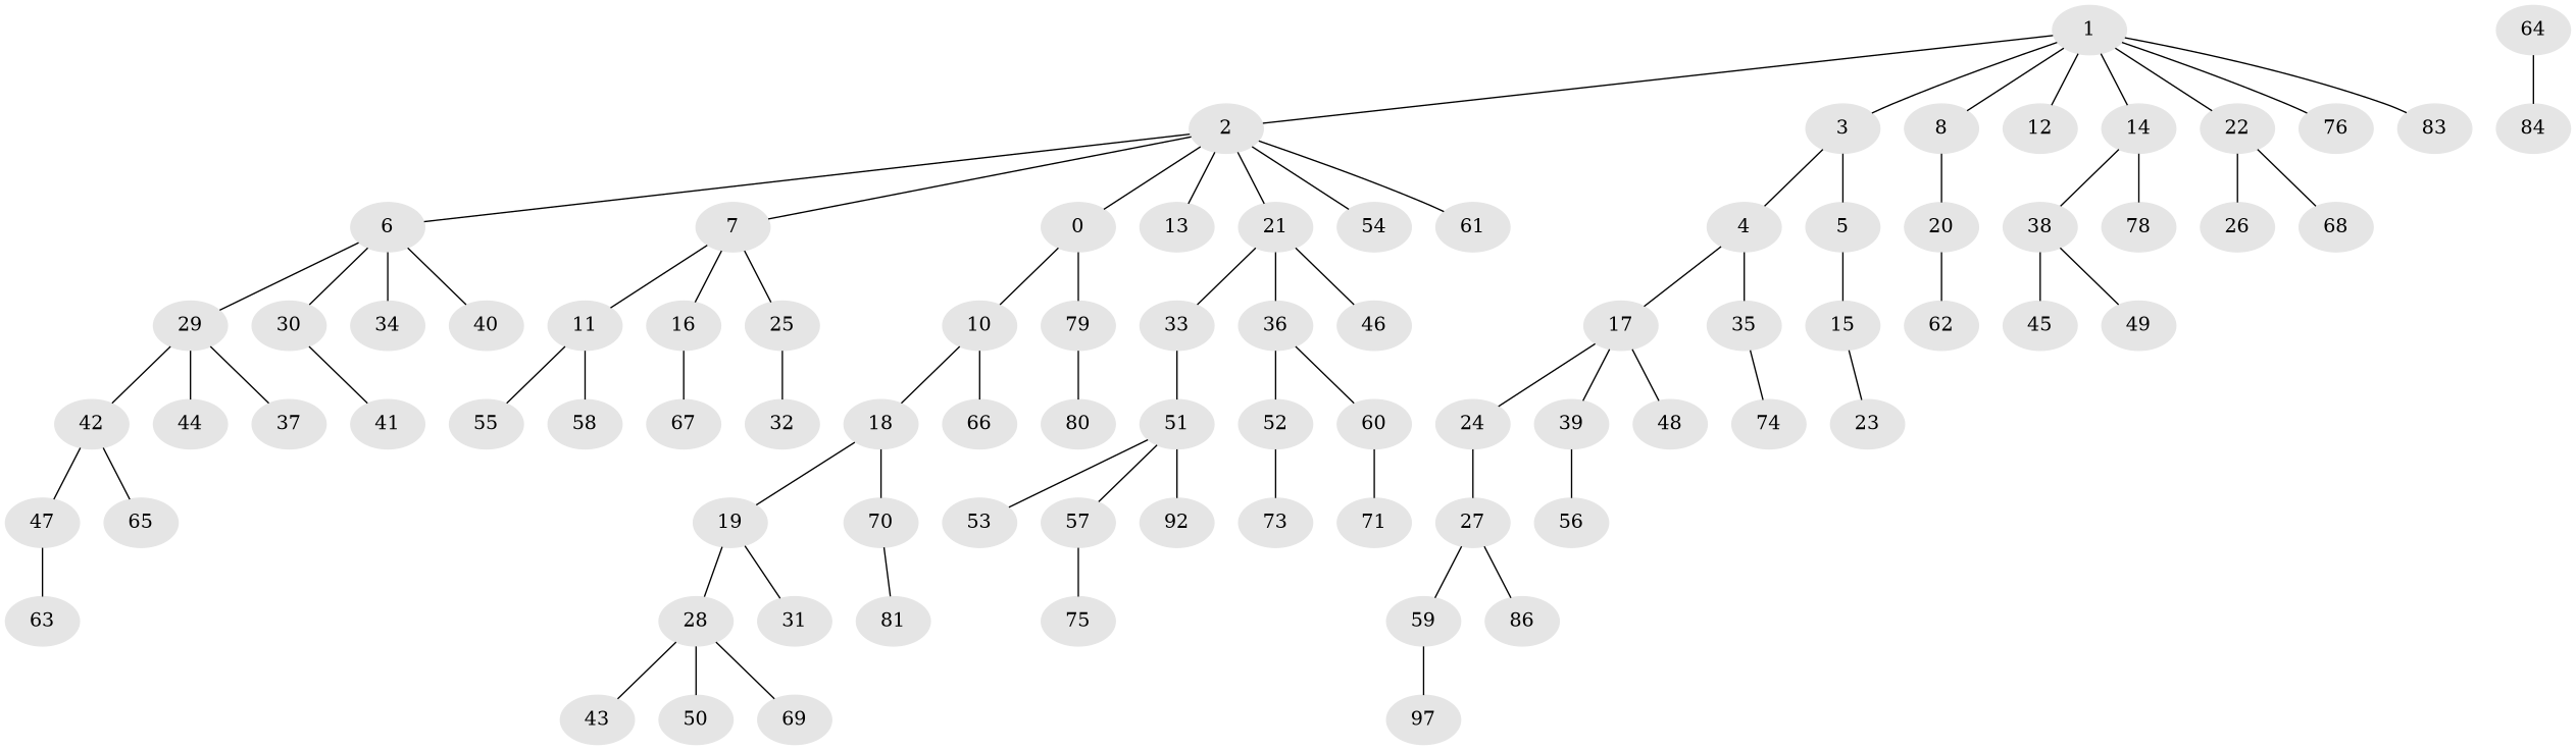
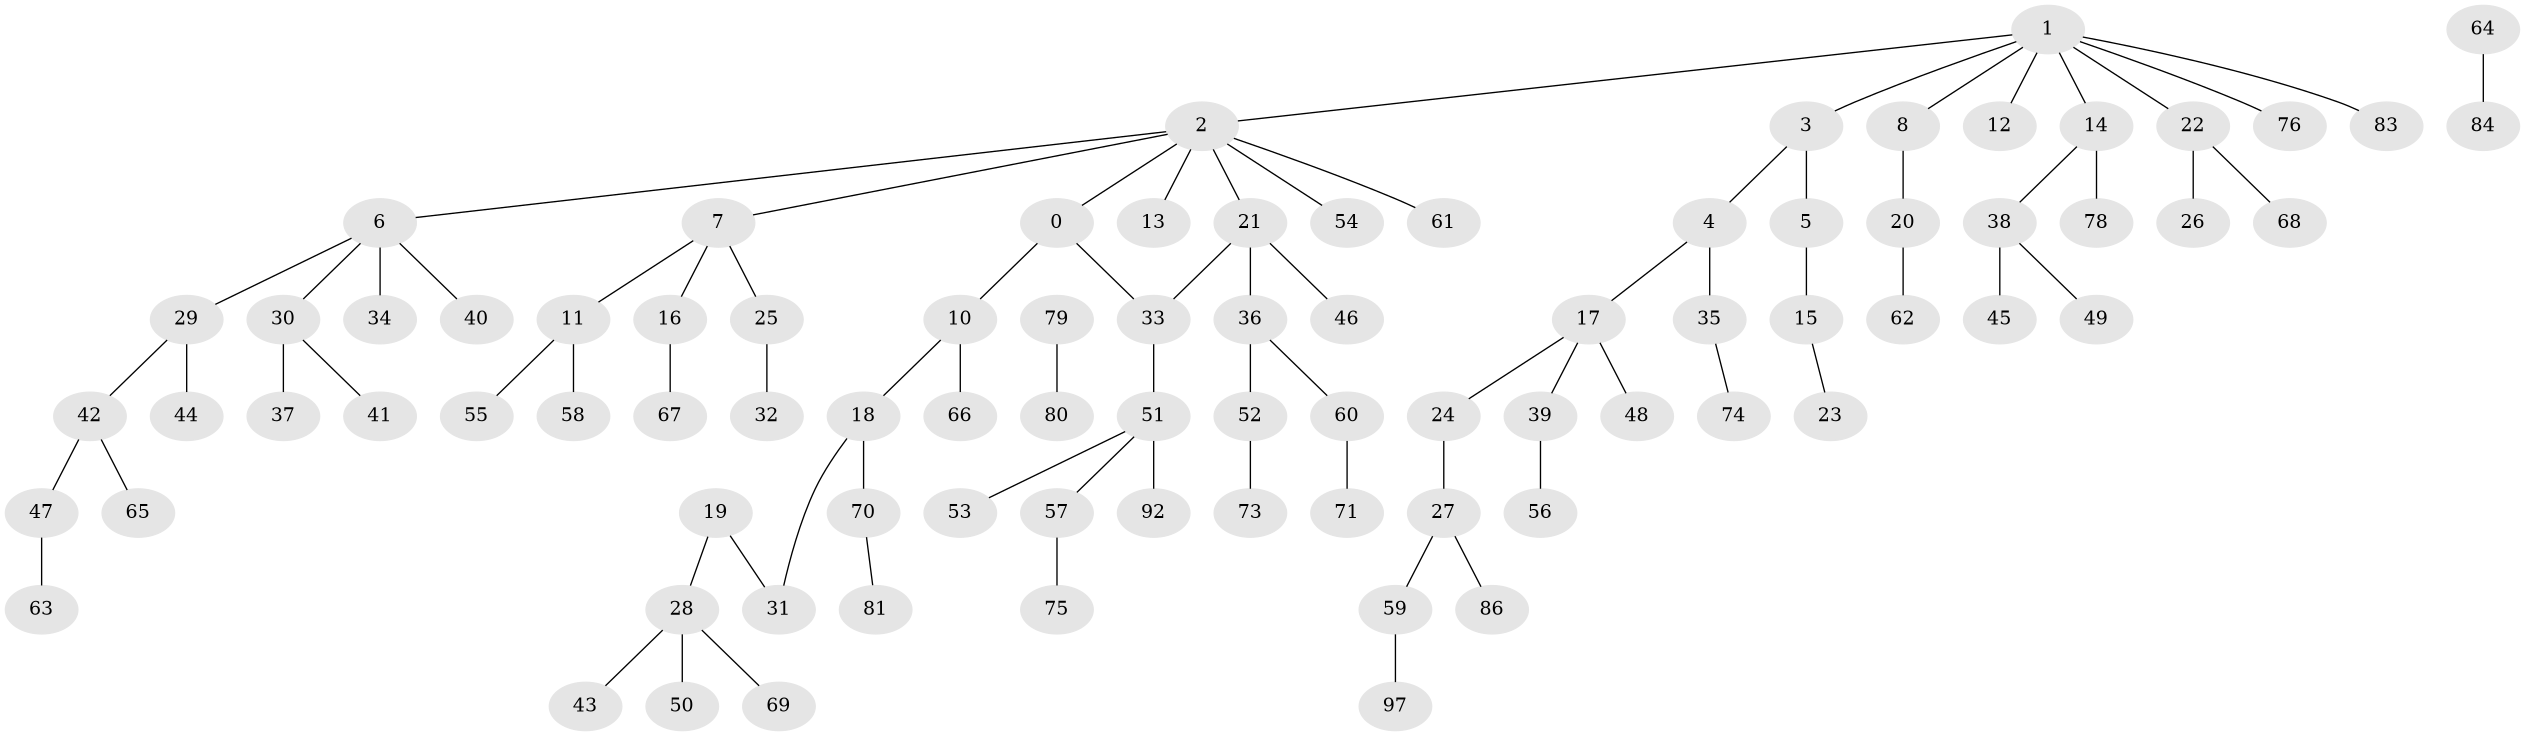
  graph {
    node [color=gray90 style=filled]
    1
    2
    3
    8
    12
    14
    22
    76
    83
    6
    7
    n12 [label=0]
    13
    21
    54
    61
    4
    5
    20
    38
    78
    26
    68
    29
    30
    34
    40
    11
    16
    25
    10
    79
    33
    36
    46
    17
    35
    15
    24
    39
    48
    74
    23
    64
    84
    37
    42
    44
    41
    55
    58
    67
    32
    62
    18
    66
    80
    19
    70
    45
    49
    27
    56
    28
    31
    81
    43
    50
    69
    51
    52
    60
    59
    n74 [label=86]
    n75 [label=97]
    47
    65
    53
    57
    n80 [label=92]
    73
    71
    63
    75
    1 -- 2
    1 -- 3
    1 -- 8
    1 -- 12
    1 -- 14
    1 -- 22
    1 -- 76
    1 -- 83
    2 -- 6
    2 -- 7
    2 -- n12
    2 -- 13
    2 -- 21
    2 -- 54
    2 -- 61
    3 -- 4
    3 -- 5
    8 -- 20
    14 -- 38
    14 -- 78
    22 -- 26
    22 -- 68
    6 -- 29
    6 -- 30
    6 -- 34
    6 -- 40
    7 -- 11
    7 -- 16
    7 -- 25
    n12 -- 10
-   n12 -- 79
+   n12 -- 33
    21 -- 33
    21 -- 36
    21 -- 46
    4 -- 17
    4 -- 35
    5 -- 15
    20 -- 62
    38 -- 45
    38 -- 49
-   29 -- 37
+   30 -- 37
    29 -- 42
    29 -- 44
    30 -- 41
    11 -- 55
    11 -- 58
    16 -- 67
    25 -- 32
    10 -- 18
    10 -- 66
    79 -- 80
    33 -- 51
    36 -- 52
    36 -- 60
    17 -- 24
    17 -- 39
    17 -- 48
    35 -- 74
    15 -- 23
    24 -- 27
    39 -- 56
    64 -- 84
    42 -- 47
    42 -- 65
-   18 -- 19
+   18 -- 31
    18 -- 70
    19 -- 28
    19 -- 31
    70 -- 81
    27 -- 59
    27 -- n74
    28 -- 43
    28 -- 50
    28 -- 69
    51 -- 53
    51 -- 57
    51 -- n80
    52 -- 73
    60 -- 71
    59 -- n75
    47 -- 63
    57 -- 75
  }
